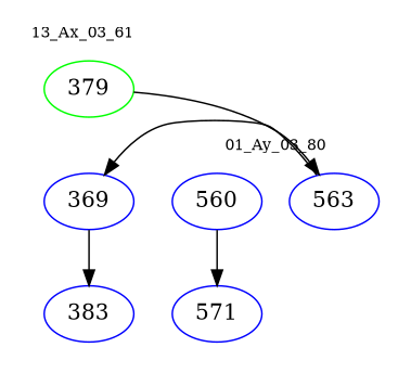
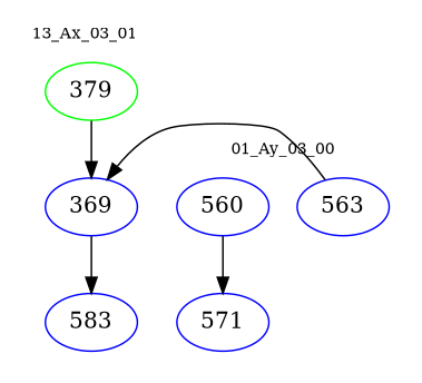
  digraph {
    node [color=blue]
    edge [color=black]
    n1 [label=563]
    n2 [label=560]
    n3 [label=571]
    n4 [color=green label=379]
    n5 [label=369]
-   n6 [label=383]
+   n6 [label=583]
    subgraph cluster_1 {
      color=white
      fontsize=10
-     label="01_Ay_03_80"
+     label="01_Ay_03_00"
      n1
      n2
      n3
    }
    subgraph cluster_2 {
      color=white
      fontsize=10
-     label="13_Ax_03_61"
+     label="13_Ax_03_01"
      n4
      n5
      n6
    }
    n1 -> n5
    n2 -> n3
-   n4 -> n1
+   n4 -> n5
    n5 -> n6
  }
